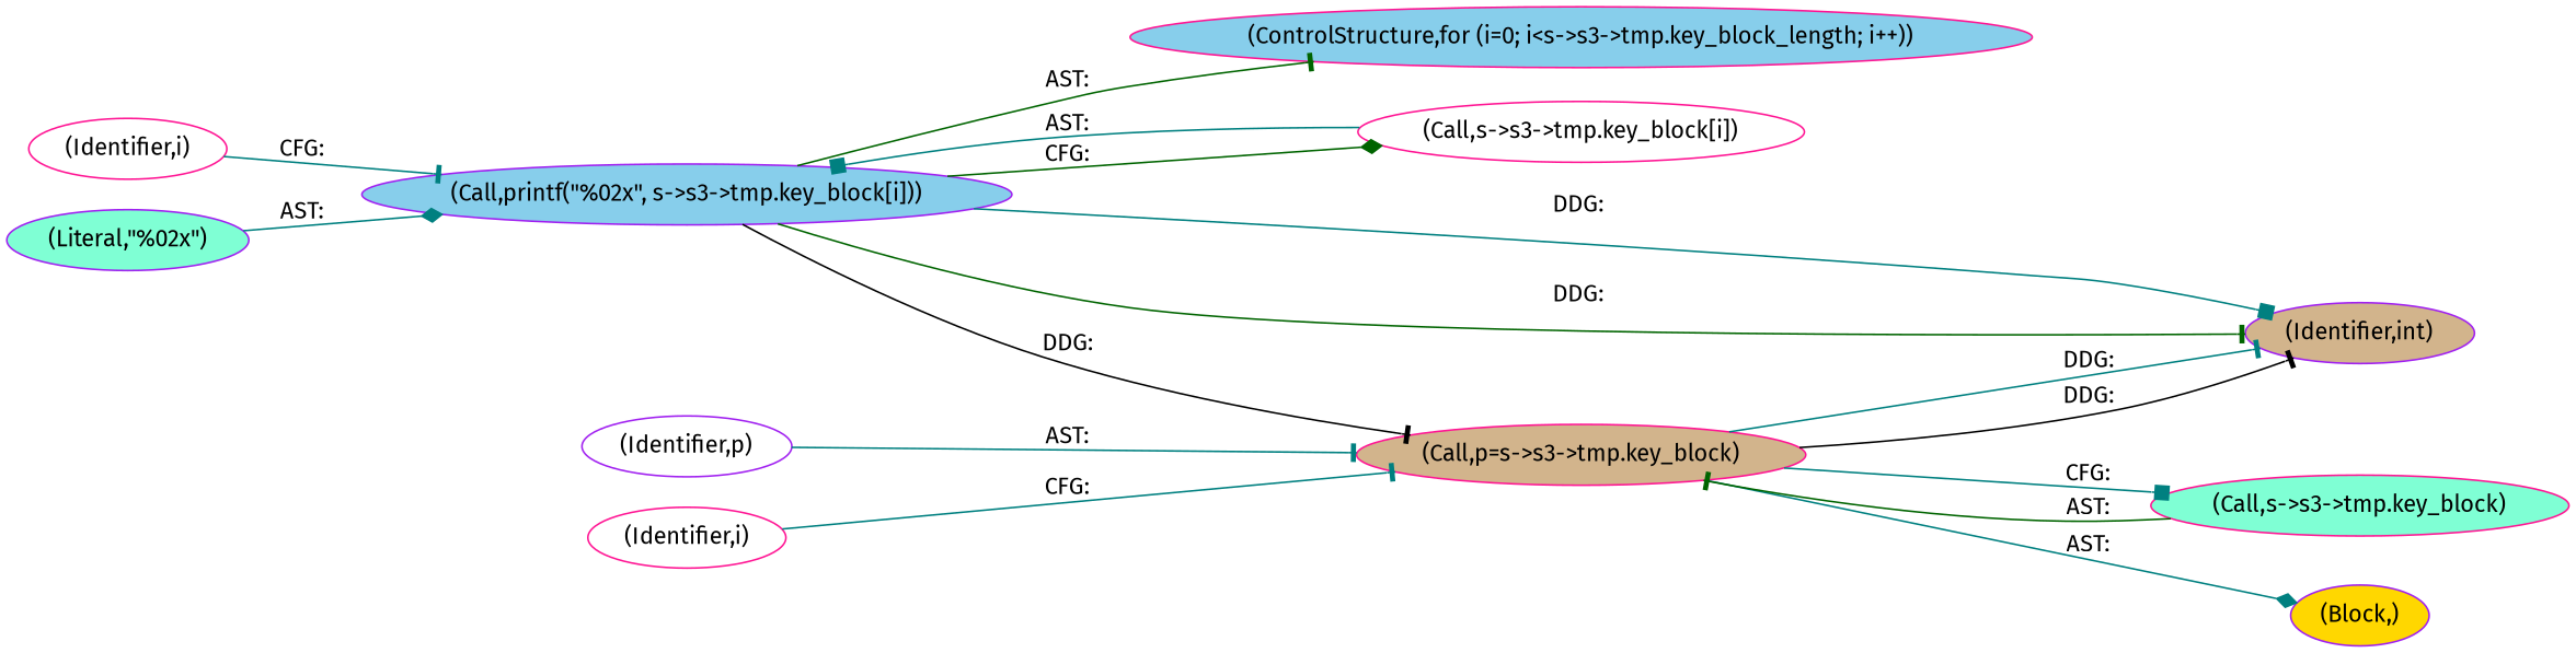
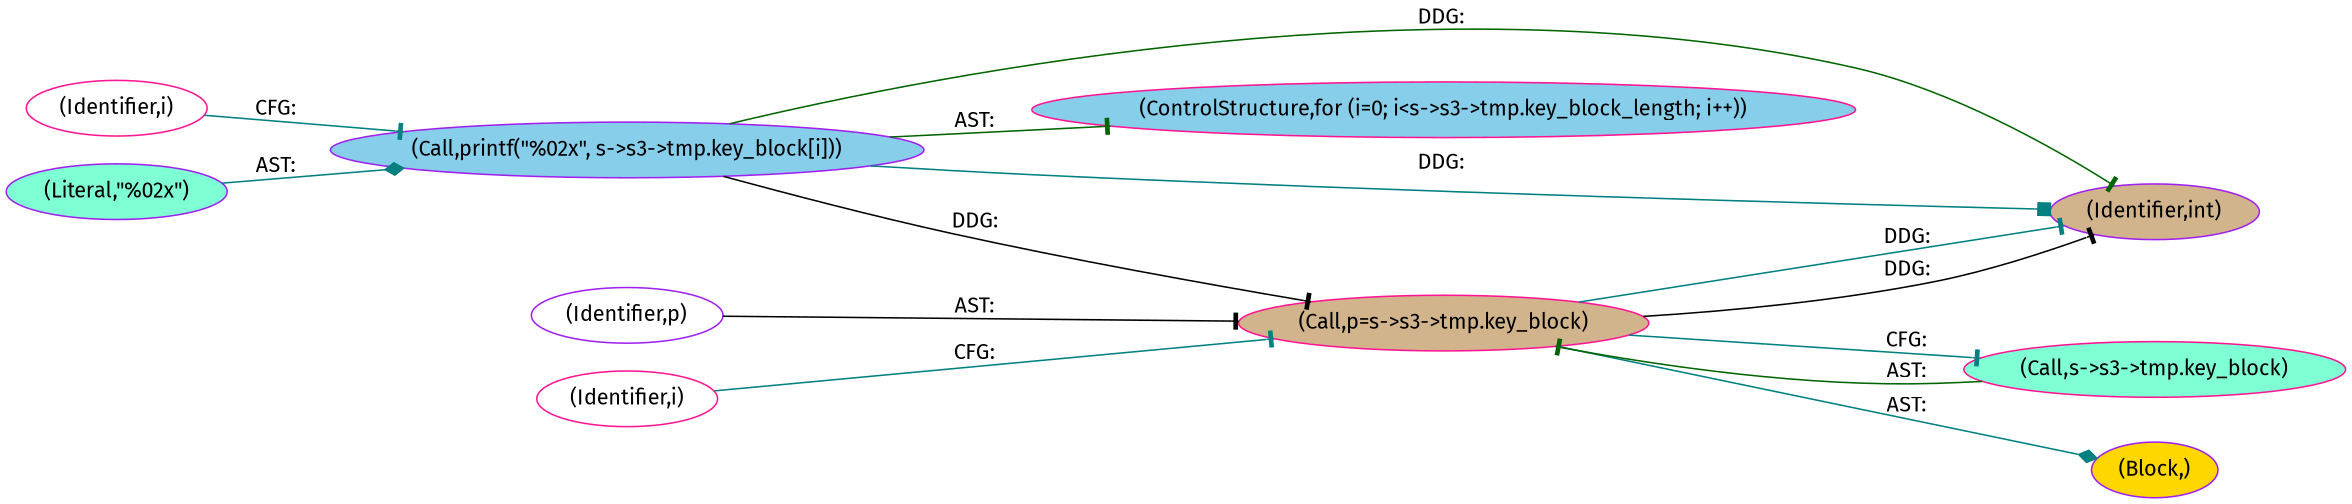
  digraph {
    fontname="Fira Sans"
    rankdir=LR
    node [color=deeppink fillcolor=white fontname="Fira Sans" style=filled]
    edge [arrowhead=tee color=teal fontname="Fira Sans"]
    n1 [fillcolor=tan label="(Call,p=s->s3->tmp.key_block)"]
    n2 [color=purple fillcolor=tan label="(Identifier,int)"]
    n3 [fillcolor=aquamarine label="(Call,s->s3->tmp.key_block)"]
    n4 [color=purple fillcolor=gold label="(Block,)"]
    n5 [color=purple fillcolor=skyblue label="(Call,printf(\"%02x\", s->s3->tmp.key_block[i]))"]
-   n6 [label="(Call,s->s3->tmp.key_block[i])"]
    n7 [fillcolor=skyblue label="(ControlStructure,for (i=0; i<s->s3->tmp.key_block_length; i++))"]
    n8 [color=purple label="(Identifier,p)"]
    n9 [label="(Identifier,i)"]
    n10 [label="(Identifier,i)"]
    n11 [color=purple fillcolor=aquamarine label="(Literal,\"%02x\")"]
    n1 -> n2 [label="DDG: "]
    n1 -> n2 [color=black label="DDG: "]
-   n1 -> n3 [arrowhead=box label="CFG: "]
+   n1 -> n3 [label="CFG: "]
    n1 -> n4 [arrowhead=diamond label="AST: "]
    n3 -> n1 [color=darkgreen label="AST: "]
    n5 -> n1 [color=black label="DDG: "]
    n5 -> n2 [arrowhead=box label="DDG: "]
    n5 -> n2 [color=darkgreen label="DDG: "]
-   n5 -> n6 [arrowhead=diamond color=darkgreen label="CFG: "]
    n5 -> n7 [color=darkgreen label="AST: "]
-   n6 -> n5 [arrowhead=box label="AST: "]
-   n8 -> n1 [label="AST: "]
+   n8 -> n1 [color=black label="AST: "]
    n9 -> n5 [label="CFG: "]
    n10 -> n1 [label="CFG: "]
    n11 -> n5 [arrowhead=diamond label="AST: "]
  }
